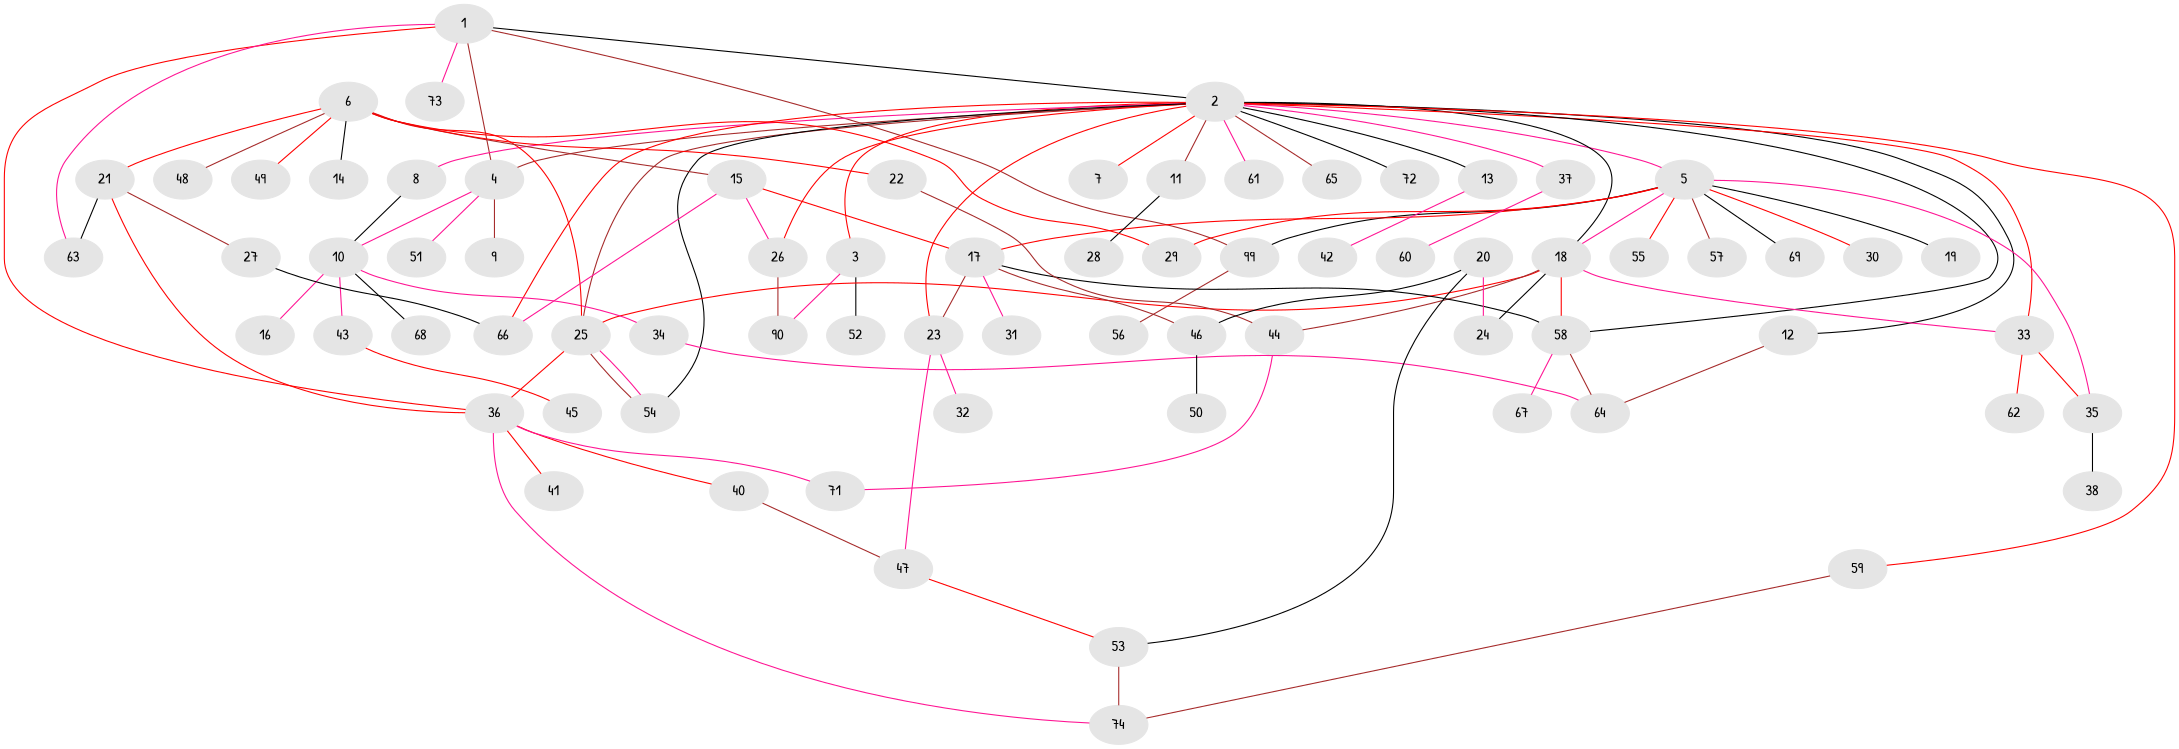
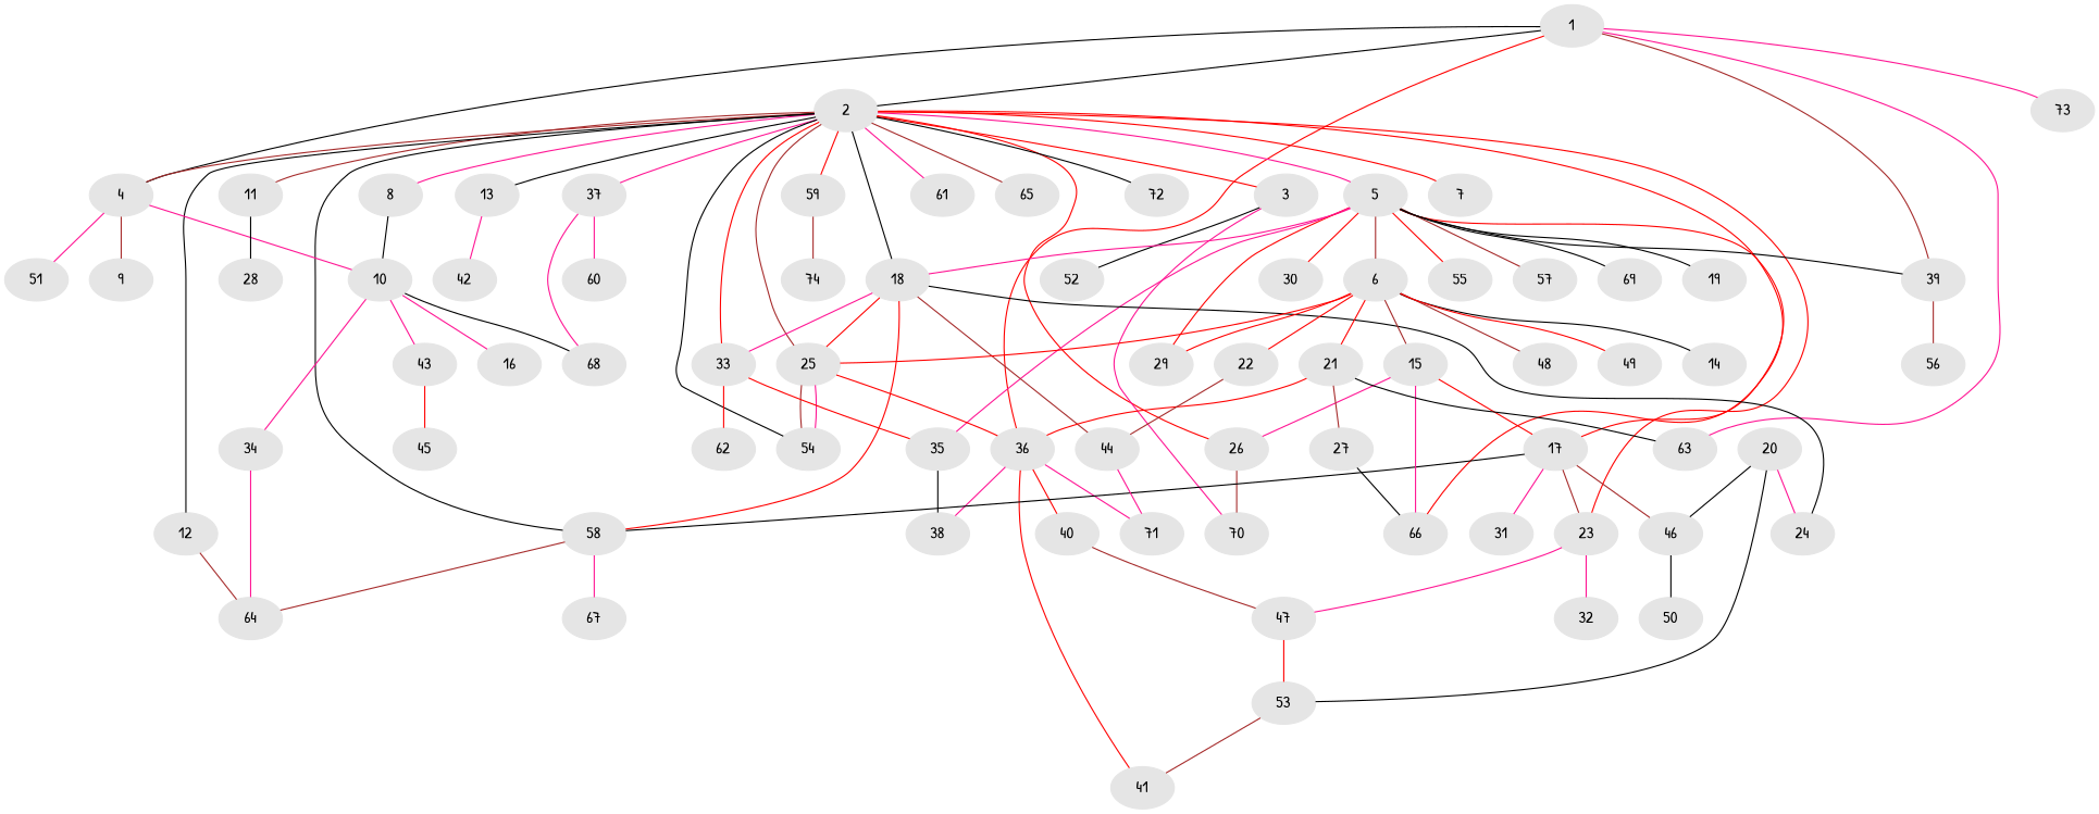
  graph {
    fontname="Patrick Hand"
    node [color=gray90 fontname="Patrick Hand" style=filled]
    edge [color=deeppink fontname="Patrick Hand"]
    1
    2
    4
    36
-   39 [label=99]
+   39
    63
    73
    3
    5
    7
    8
    11
    12
    13
    18
    23
    25
    26
    33
    37
    54
    58
    59
    61
    65
    66
    72
    9
    10
    51
    40
    41
    71
    74
    56
    52
-   70 [label=90]
+   70
    6
    17
    19
    29
    30
    35
    55
    57
    69
    28
    64
    42
    24
    44
    32
    47
    62
    68
    60
    67
    16
    34
    43
    14
    15
    21
    22
    48
    49
    31
    46
    38
    27
    45
    50
    20
    53
    1 -- 2 [color=black]
-   1 -- 4 [color=brown]
+   1 -- 4 [color=black]
    1 -- 36 [color=red]
    1 -- 39 [color=brown]
    1 -- 63
    1 -- 73
    2 -- 4 [color=brown]
    2 -- 3 [color=red]
    2 -- 5
    2 -- 7 [color=red]
    2 -- 8
    2 -- 11 [color=brown]
    2 -- 12 [color=black]
    2 -- 13 [color=black]
    2 -- 18 [color=black]
    2 -- 23 [color=red]
    2 -- 25 [color=brown]
    2 -- 26 [color=red]
    2 -- 33 [color=red]
    2 -- 37
    2 -- 54 [color=black]
    2 -- 58 [color=black]
    2 -- 59 [color=red]
    2 -- 61
    2 -- 65 [color=brown]
    2 -- 66 [color=red]
    2 -- 72 [color=black]
    4 -- 9 [color=brown]
    4 -- 10
    4 -- 51
    36 -- 40 [color=red]
    36 -- 41 [color=red]
    36 -- 71
-   36 -- 74
+   36 -- 38
    39 -- 56 [color=brown]
    3 -- 52 [color=black]
    3 -- 70
    5 -- 39 [color=black]
    5 -- 18
+   5 -- 6 [color=brown]
    5 -- 17 [color=red]
    5 -- 19 [color=black]
    5 -- 29 [color=red]
    5 -- 30 [color=red]
    5 -- 35
    5 -- 55 [color=red]
    5 -- 57 [color=brown]
    5 -- 69 [color=black]
    8 -- 10 [color=black]
    11 -- 28 [color=black]
    12 -- 64 [color=brown]
    13 -- 42
    18 -- 25 [color=red]
    18 -- 33
    18 -- 58 [color=red]
    18 -- 24 [color=black]
    18 -- 44 [color=brown]
    23 -- 32
    23 -- 47
    25 -- 36 [color=red]
    25 -- 54 [color=brown]
    25 -- 54
    26 -- 70 [color=brown]
    33 -- 35 [color=red]
    33 -- 62 [color=red]
+   37 -- 68
    37 -- 60
    58 -- 64 [color=brown]
    58 -- 67
    59 -- 74 [color=brown]
    10 -- 68 [color=black]
    10 -- 16
    10 -- 34
    10 -- 43
    40 -- 47 [color=brown]
    6 -- 25 [color=red]
    6 -- 29 [color=red]
    6 -- 14 [color=black]
    6 -- 15 [color=brown]
    6 -- 21 [color=red]
    6 -- 22 [color=red]
    6 -- 48 [color=brown]
    6 -- 49 [color=red]
    17 -- 23 [color=brown]
    17 -- 58 [color=black]
    17 -- 31
    17 -- 46 [color=brown]
    35 -- 38 [color=black]
    44 -- 71
    47 -- 53 [color=red]
    34 -- 64
    43 -- 45 [color=red]
    15 -- 26
    15 -- 66
    15 -- 17 [color=red]
    21 -- 36 [color=red]
    21 -- 63 [color=black]
    21 -- 27 [color=brown]
    22 -- 44 [color=brown]
    46 -- 50 [color=black]
    27 -- 66 [color=black]
    20 -- 24
    20 -- 46 [color=black]
    20 -- 53 [color=black]
-   53 -- 74 [color=brown]
+   53 -- 41 [color=brown]
  }
